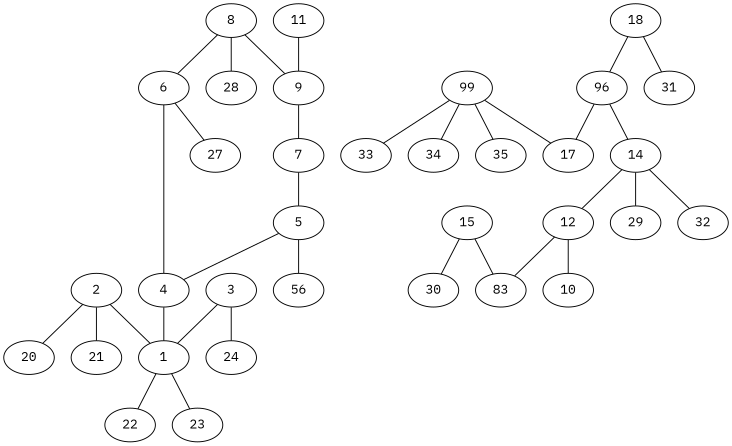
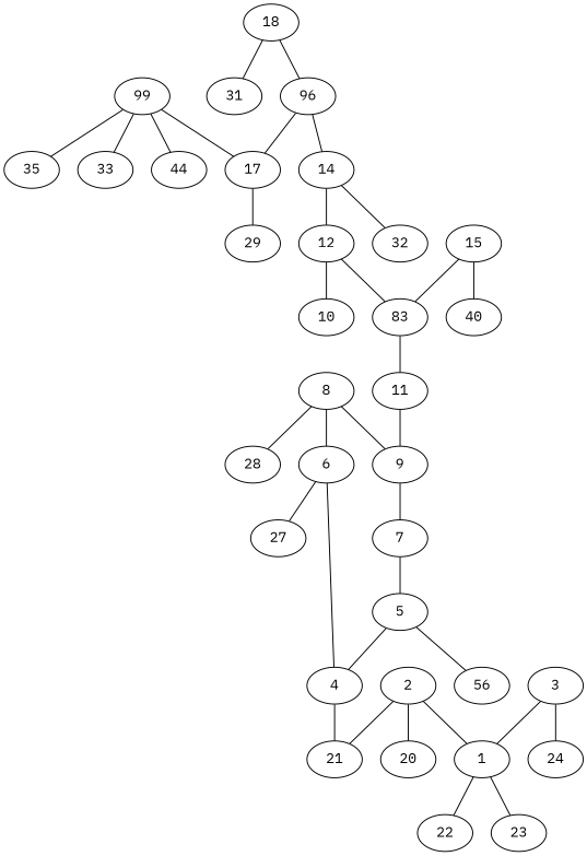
  graph {
    fontname="IBM Plex Mono"
    node [chem=H fontname="IBM Plex Mono"]
    edge [fontname="IBM Plex Mono" valence=1]
    1 [chem=N]
    22
    23
    2 [chem=C]
    20
    21
    3 [chem=C]
    24
    4 [chem=C]
    5 [chem=C]
    n11 [label=56]
    6 [chem=C]
    27
    7 [chem=C]
    8 [chem=C]
    9 [chem=C]
    28
    10 [chem=S]
    11 [chem=N]
    12 [chem=C]
    n21 [chem=C label=83]
    14 [chem=C]
    29
    32
    15 [chem=C]
-   30
+   30 [label=40]
    n27 [chem=C label=96]
    17 [chem=C]
    18 [chem=N]
    31
    n31 [chem=C label=99]
    33
-   34
+   34 [label=44]
    35
    1 -- 22
    1 -- 23
    2 -- 1
    2 -- 20
    2 -- 21
    3 -- 1
    3 -- 24
-   4 -- 1
+   4 -- 21
    5 -- 4 [valence=2]
    5 -- n11
    6 -- 4
    6 -- 27
    7 -- 5
    8 -- 6 [valence=2]
    8 -- 9
    8 -- 28
    9 -- 7 [valence=2]
    11 -- 9
    12 -- 10 [valence=2]
    12 -- n21
+   n21 -- 11 [valence=2]
    14 -- 12
-   14 -- 29
+   17 -- 29
    14 -- 32
    15 -- n21
    15 -- 30
    n27 -- 14 [valence=2]
    n27 -- 17
    18 -- n27
    18 -- 31
    n31 -- 17
    n31 -- 33
    n31 -- 34
    n31 -- 35
  }
